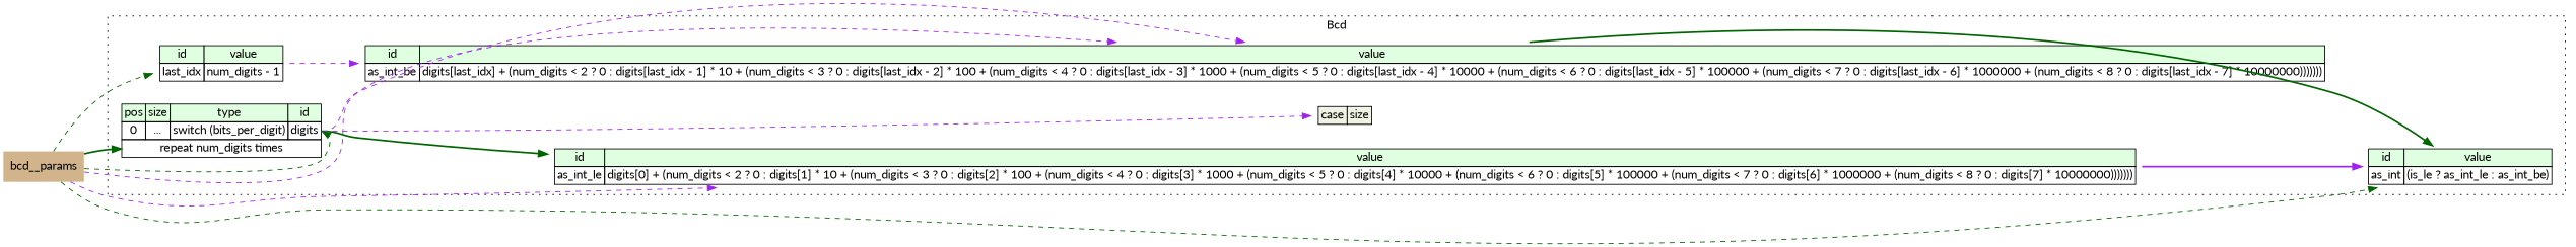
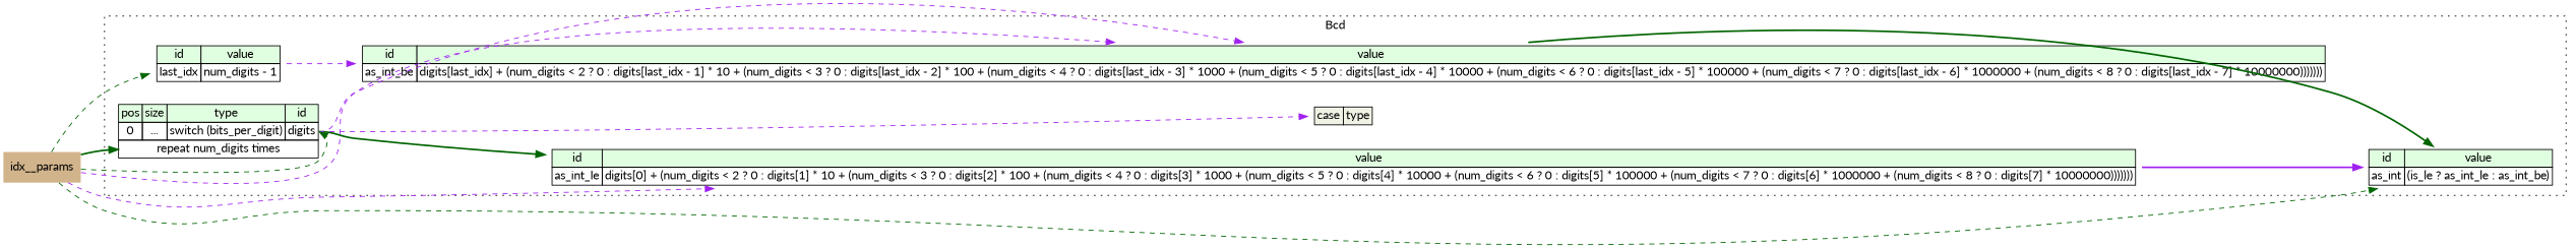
  digraph {
    fontname=Lato
    rankdir=LR
    node [fontname=Lato shape=plaintext]
    edge [color=purple fontname=Lato style=dashed tailport=num_digits_type]
    n1 [label=<<TABLE BORDER="0" CELLBORDER="1" CELLSPACING="0"> 			<TR><TD BGCOLOR="#E0FFE0">pos</TD><TD BGCOLOR="#E0FFE0">size</TD><TD BGCOLOR="#E0FFE0">type</TD><TD BGCOLOR="#E0FFE0">id</TD></TR> 			<TR><TD PORT="digits_pos">0</TD><TD PORT="digits_size">...</TD><TD>switch (bits_per_digit)</TD><TD PORT="digits_type">digits</TD></TR> 			<TR><TD COLSPAN="4" PORT="digits__repeat">repeat num_digits times</TD></TR> 		</TABLE>>]
    n2 [label=<<TABLE BORDER="0" CELLBORDER="1" CELLSPACING="0"> 			<TR><TD BGCOLOR="#E0FFE0">id</TD><TD BGCOLOR="#E0FFE0">value</TD></TR> 			<TR><TD>as_int</TD><TD>(is_le ? as_int_le : as_int_be)</TD></TR> 		</TABLE>>]
    n3 [label=<<TABLE BORDER="0" CELLBORDER="1" CELLSPACING="0"> 			<TR><TD BGCOLOR="#E0FFE0">id</TD><TD BGCOLOR="#E0FFE0">value</TD></TR> 			<TR><TD>as_int_be</TD><TD>digits[last_idx] + (num_digits &lt; 2 ? 0 : digits[last_idx - 1] * 10 + (num_digits &lt; 3 ? 0 : digits[last_idx - 2] * 100 + (num_digits &lt; 4 ? 0 : digits[last_idx - 3] * 1000 + (num_digits &lt; 5 ? 0 : digits[last_idx - 4] * 10000 + (num_digits &lt; 6 ? 0 : digits[last_idx - 5] * 100000 + (num_digits &lt; 7 ? 0 : digits[last_idx - 6] * 1000000 + (num_digits &lt; 8 ? 0 : digits[last_idx - 7] * 10000000)))))))</TD></TR> 		</TABLE>>]
    n4 [label=<<TABLE BORDER="0" CELLBORDER="1" CELLSPACING="0"> 			<TR><TD BGCOLOR="#E0FFE0">id</TD><TD BGCOLOR="#E0FFE0">value</TD></TR> 			<TR><TD>as_int_le</TD><TD>digits[0] + (num_digits &lt; 2 ? 0 : digits[1] * 10 + (num_digits &lt; 3 ? 0 : digits[2] * 100 + (num_digits &lt; 4 ? 0 : digits[3] * 1000 + (num_digits &lt; 5 ? 0 : digits[4] * 10000 + (num_digits &lt; 6 ? 0 : digits[5] * 100000 + (num_digits &lt; 7 ? 0 : digits[6] * 1000000 + (num_digits &lt; 8 ? 0 : digits[7] * 10000000)))))))</TD></TR> 		</TABLE>>]
    n5 [label=<<TABLE BORDER="0" CELLBORDER="1" CELLSPACING="0"> 			<TR><TD BGCOLOR="#E0FFE0">id</TD><TD BGCOLOR="#E0FFE0">value</TD></TR> 			<TR><TD>last_idx</TD><TD>num_digits - 1</TD></TR> 		</TABLE>>]
-   n6 [label=<<TABLE BORDER="0" CELLBORDER="1" CELLSPACING="0"> 	<TR><TD BGCOLOR="#F0F2E4">case</TD><TD BGCOLOR="#F0F2E4">size</TD></TR> </TABLE>>]
-   bcd__params [color=gray40 fillcolor=tan style=filled]
+   n6 [label=<<TABLE BORDER="0" CELLBORDER="1" CELLSPACING="0"> 	<TR><TD BGCOLOR="#F0F2E4">case</TD><TD BGCOLOR="#F0F2E4">type</TD></TR> </TABLE>>]
+   bcd__params [color=gray40 fillcolor=tan style=filled label=idx__params]
    subgraph cluster_1 {
      label=Bcd
      style=dotted
      n1
      n2
      n3
      n4
      n5
      n6
    }
    n1 -> n3 [tailport=digits_type]
    n1 -> n4 [color=darkgreen style=bold tailport=digits_type]
    n1 -> n6 [tailport=digits_type]
    n3 -> n2 [color=darkgreen style=bold tailport=as_int_be_type]
    n4 -> n2 [style=bold tailport=as_int_le_type]
    n5 -> n3 [tailport=last_idx_type]
    bcd__params -> n1 [color=darkgreen headport=digits_type tailport=bits_per_digit_type]
    bcd__params -> n1 [color=darkgreen headport=digits__repeat style=bold]
    bcd__params -> n2 [color=darkgreen tailport=is_le_type]
    bcd__params -> n3
    bcd__params -> n4
    bcd__params -> n5 [color=darkgreen]
  }
